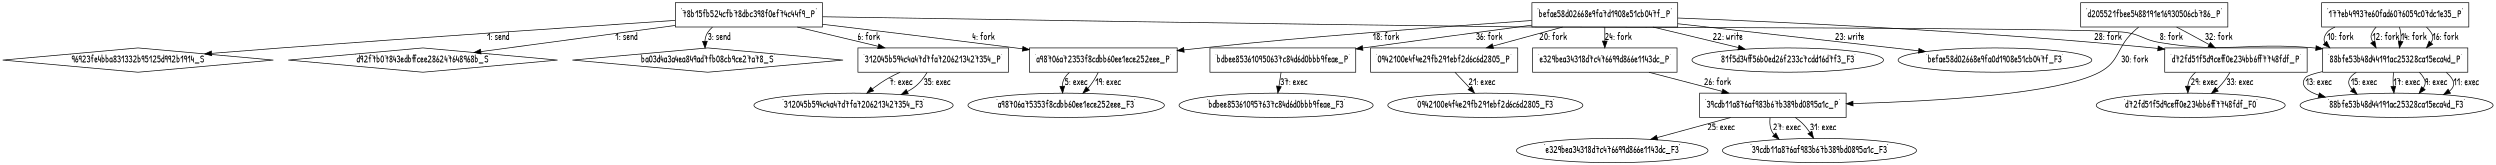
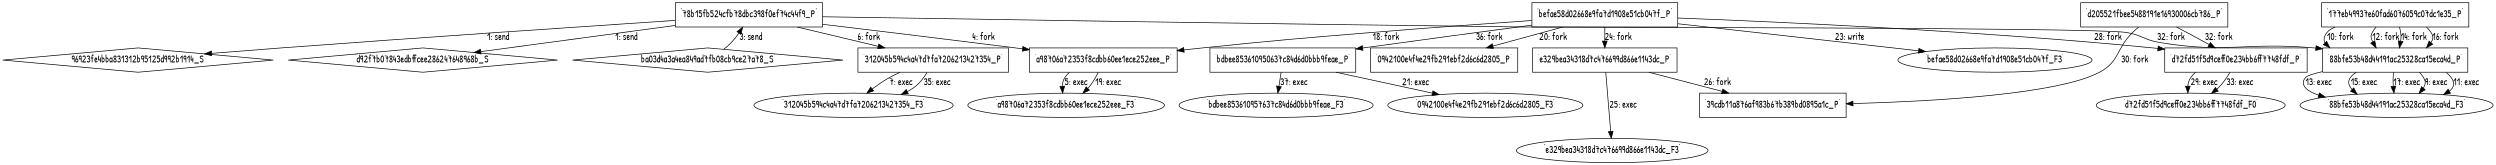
  digraph {
    engine=neato
    fixedsize=false
    fontname="Patrick Hand"
    fontsize=10
    nodesep=0.3
    rankdir=TB
    ranksep=0
    splines=true
    node [fontname="Patrick Hand" node_type=Process shape=box]
    edge [fontname="Patrick Hand"]
-   "'96923fe4bba831332b95125d992b1914_S'" [node_type=Socket shape=diamond]
+   "'96923fe4bba831332b95125d992b1914_S'" [node_type=Socket shape=diamond label="'96923fe4bba831312b95125d992b1914_S'"]
    "'78b15fb524cfb78dbc398f0ef74c44f9_P'"
    "'d92f7b07843edbffcee286247648968b_S'" [node_type=Socket shape=diamond]
    n4 [label="'ba03d4a3a4ea849ad7fb08cb9ce27a78_S'" node_type=Socket shape=diamond]
    "'a98706a72353f8cdbb60ee1ece252eee_P'"
    "'312045b594c4a47d7fa7206213427354_P'"
    "'88bfe53b48d44191ac25328ca15eca4d_P'"
-   "'a98706a72353f8cdbb60ee1ece252eee_F3'" [node_type=File shape=ellipse label="'a98706a75353f8cdbb60ee1ece252eee_F3'"]
+   "'a98706a72353f8cdbb60ee1ece252eee_F3'" [node_type=File shape=ellipse]
    "'312045b594c4a47d7fa7206213427354_F3'" [node_type=File shape=ellipse]
    "'88bfe53b48d44191ac25328ca15eca4d_F3'" [node_type=File shape=ellipse]
    "'177eb49937e60fad6076059c07dc1e35_P'"
    "'befae58d02668e9fa7d1908e51cb047f_P'"
    "'0942100e4f4e29fb291ebf2d6c6d2805_P'"
-   "'81f5d34ff56b0ed26f233c7cdd16d7f3_F3'" [node_type=file shape=ellipse]
-   "'befae58d02668e9fa7d1908e51cb047f_F3'" [node_type=file shape=ellipse label="'befae58d02668e9fa0d1908e51cb047f_F3'"]
+   "'befae58d02668e9fa7d1908e51cb047f_F3'" [node_type=file shape=ellipse]
    "'e329bea34318d7c476699d866e1143dc_P'"
    "'d72fd51f5d9ceff0e234bb6ff7748fdf_P'"
    "'bdbee853610950637c84d6d0bbb9feae_P'"
    "'0942100e4f4e29fb291ebf2d6c6d2805_F3'" [node_type=File shape=ellipse]
    "'39cdb11a876af983b67b389bd0895a1c_P'"
    "'e329bea34318d7c476699d866e1143dc_F3'" [node_type=File shape=ellipse]
-   "'39cdb11a876af983b67b389bd0895a1c_F3'" [node_type=File shape=ellipse]
    n23 [label="'d72fd51f5d9ceff0e234bb6ff7748fdf_F0'" node_type=File shape=ellipse]
    n24 [label="'bdbee853610957637c84d6d0bbb9feae_F3'" node_type=File shape=ellipse]
-   "'d205521fbee5488191e16930006cb786_P'" [label="'d205521fbee5488191e16930506cb786_P'"]
+   "'d205521fbee5488191e16930006cb786_P'"
    "'78b15fb524cfb78dbc398f0ef74c44f9_P'" -> "'96923fe4bba831332b95125d992b1914_S'" [label="1: send"]
    "'78b15fb524cfb78dbc398f0ef74c44f9_P'" -> "'d92f7b07843edbffcee286247648968b_S'" [label="1: send"]
-   "'78b15fb524cfb78dbc398f0ef74c44f9_P'" -> n4 [label="3: send"]
+   n4 -> "'78b15fb524cfb78dbc398f0ef74c44f9_P'" [label="3: send"]
    "'78b15fb524cfb78dbc398f0ef74c44f9_P'" -> "'a98706a72353f8cdbb60ee1ece252eee_P'" [label="4: fork"]
    "'78b15fb524cfb78dbc398f0ef74c44f9_P'" -> "'312045b594c4a47d7fa7206213427354_P'" [label="6: fork"]
-   "'78b15fb524cfb78dbc398f0ef74c44f9_P'" -> "'88bfe53b48d44191ac25328ca15eca4d_P'" [label="8: fork"]
+   "'78b15fb524cfb78dbc398f0ef74c44f9_P'" -> "'88bfe53b48d44191ac25328ca15eca4d_P'" [label="32: fork"]
    "'a98706a72353f8cdbb60ee1ece252eee_P'" -> "'a98706a72353f8cdbb60ee1ece252eee_F3'" [label="5: exec"]
    "'a98706a72353f8cdbb60ee1ece252eee_P'" -> "'a98706a72353f8cdbb60ee1ece252eee_F3'" [label="19: exec"]
    "'312045b594c4a47d7fa7206213427354_P'" -> "'312045b594c4a47d7fa7206213427354_F3'" [label="7: exec"]
    "'312045b594c4a47d7fa7206213427354_P'" -> "'312045b594c4a47d7fa7206213427354_F3'" [label="35: exec"]
    "'88bfe53b48d44191ac25328ca15eca4d_P'" -> "'88bfe53b48d44191ac25328ca15eca4d_F3'" [label="9: exec"]
    "'88bfe53b48d44191ac25328ca15eca4d_P'" -> "'88bfe53b48d44191ac25328ca15eca4d_F3'" [label="11: exec"]
    "'88bfe53b48d44191ac25328ca15eca4d_P'" -> "'88bfe53b48d44191ac25328ca15eca4d_F3'" [label="13: exec"]
    "'88bfe53b48d44191ac25328ca15eca4d_P'" -> "'88bfe53b48d44191ac25328ca15eca4d_F3'" [label="15: exec"]
    "'88bfe53b48d44191ac25328ca15eca4d_P'" -> "'88bfe53b48d44191ac25328ca15eca4d_F3'" [label="17: exec"]
    "'177eb49937e60fad6076059c07dc1e35_P'" -> "'88bfe53b48d44191ac25328ca15eca4d_P'" [label="10: fork"]
    "'177eb49937e60fad6076059c07dc1e35_P'" -> "'88bfe53b48d44191ac25328ca15eca4d_P'" [label="12: fork"]
    "'177eb49937e60fad6076059c07dc1e35_P'" -> "'88bfe53b48d44191ac25328ca15eca4d_P'" [label="14: fork"]
    "'177eb49937e60fad6076059c07dc1e35_P'" -> "'88bfe53b48d44191ac25328ca15eca4d_P'" [label="16: fork"]
    "'befae58d02668e9fa7d1908e51cb047f_P'" -> "'a98706a72353f8cdbb60ee1ece252eee_P'" [label="18: fork"]
    "'befae58d02668e9fa7d1908e51cb047f_P'" -> "'0942100e4f4e29fb291ebf2d6c6d2805_P'" [label="20: fork"]
-   "'befae58d02668e9fa7d1908e51cb047f_P'" -> "'81f5d34ff56b0ed26f233c7cdd16d7f3_F3'" [label="22: write"]
    "'befae58d02668e9fa7d1908e51cb047f_P'" -> "'befae58d02668e9fa7d1908e51cb047f_F3'" [label="23: write"]
    "'befae58d02668e9fa7d1908e51cb047f_P'" -> "'e329bea34318d7c476699d866e1143dc_P'" [label="24: fork"]
    "'befae58d02668e9fa7d1908e51cb047f_P'" -> "'d72fd51f5d9ceff0e234bb6ff7748fdf_P'" [label="28: fork"]
    "'befae58d02668e9fa7d1908e51cb047f_P'" -> "'bdbee853610950637c84d6d0bbb9feae_P'" [label="36: fork"]
-   "'0942100e4f4e29fb291ebf2d6c6d2805_P'" -> "'0942100e4f4e29fb291ebf2d6c6d2805_F3'" [label="21: exec"]
+   "'bdbee853610950637c84d6d0bbb9feae_P'" -> "'0942100e4f4e29fb291ebf2d6c6d2805_F3'" [label="21: exec"]
    "'e329bea34318d7c476699d866e1143dc_P'" -> "'39cdb11a876af983b67b389bd0895a1c_P'" [label="26: fork"]
-   "'39cdb11a876af983b67b389bd0895a1c_P'" -> "'e329bea34318d7c476699d866e1143dc_F3'" [label="25: exec"]
+   "'e329bea34318d7c476699d866e1143dc_P'" -> "'e329bea34318d7c476699d866e1143dc_F3'" [label="25: exec"]
    "'d72fd51f5d9ceff0e234bb6ff7748fdf_P'" -> n23 [label="29: exec"]
    "'d72fd51f5d9ceff0e234bb6ff7748fdf_P'" -> n23 [label="33: exec"]
    "'bdbee853610950637c84d6d0bbb9feae_P'" -> n24 [label="37: exec"]
-   "'39cdb11a876af983b67b389bd0895a1c_P'" -> "'39cdb11a876af983b67b389bd0895a1c_F3'" [label="27: exec"]
-   "'39cdb11a876af983b67b389bd0895a1c_P'" -> "'39cdb11a876af983b67b389bd0895a1c_F3'" [label="31: exec"]
    "'d205521fbee5488191e16930006cb786_P'" -> "'d72fd51f5d9ceff0e234bb6ff7748fdf_P'" [label="32: fork"]
    "'d205521fbee5488191e16930006cb786_P'" -> "'39cdb11a876af983b67b389bd0895a1c_P'" [label="30: fork"]
  }
